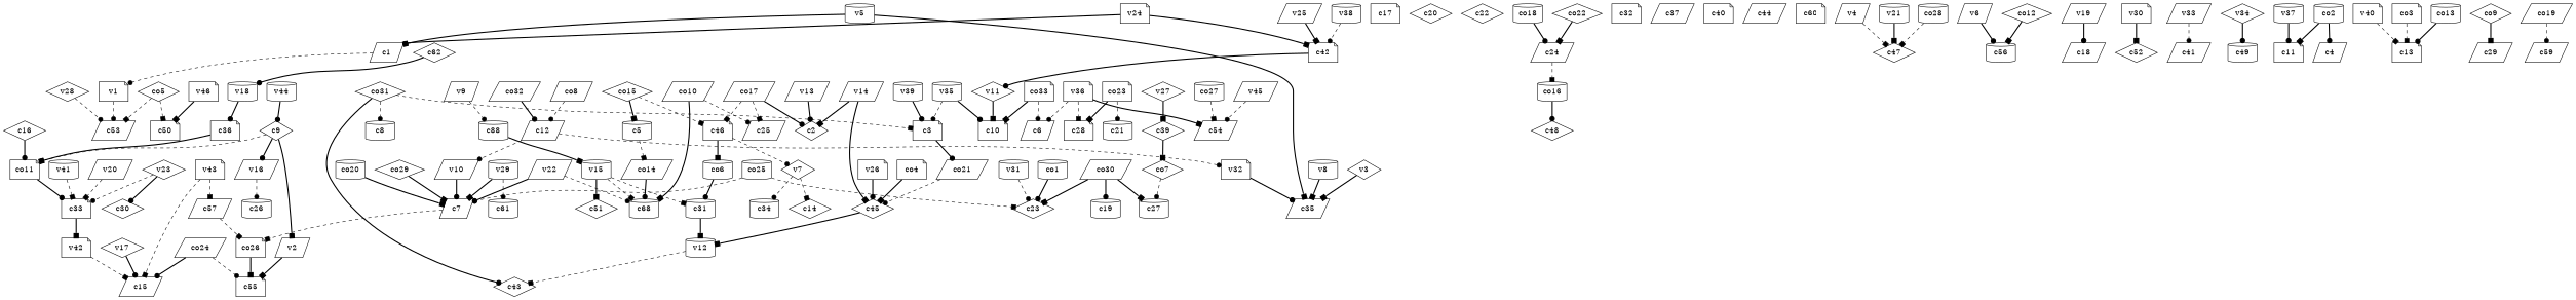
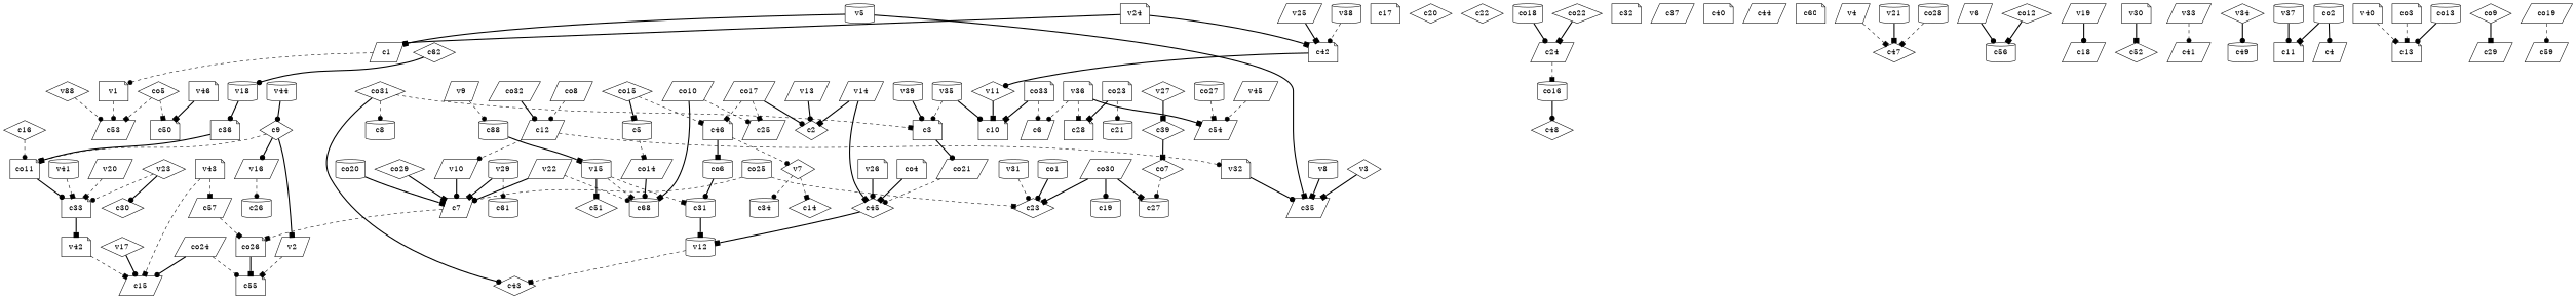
  strict digraph {
    node [shape=parallelogram]
    edge [arrowhead=box style=bold weight=1]
    v1 [shape=note]
    c1
    c53
    c3 [shape=note]
    co21
    c45 [shape=diamond]
    c5 [shape=cylinder]
    co14
    n9 [label=c68 shape=cylinder]
    co26 [shape=note]
    c7
    c55 [shape=note]
    c9 [shape=diamond]
    v2
    v16
    co11 [shape=note]
    c26 [shape=cylinder]
    c33 [shape=note]
    c12
    v10
    v32 [shape=note]
    c35
    c16 [shape=diamond]
    c17 [shape=note]
    c20 [shape=diamond]
    c22 [shape=diamond]
    co16 [shape=cylinder]
    c24
    c48 [shape=diamond]
    c31 [shape=cylinder]
    v12 [shape=cylinder]
    c43 [shape=diamond]
    c32 [shape=note]
    v42 [shape=note]
    c15
    c36 [shape=note]
    c37
    c39 [shape=diamond]
    co7 [shape=diamond]
    c27 [shape=cylinder]
    c40 [shape=note]
    c42 [shape=note]
    v11 [shape=diamond]
    c10 [shape=note]
    c44
    c46 [shape=note]
    v7 [shape=diamond]
    co6 [shape=cylinder]
    c14 [shape=diamond]
    c34 [shape=cylinder]
    c57
    n52 [label=c88 shape=cylinder]
    v15 [shape=cylinder]
    c51 [shape=diamond]
    c60 [shape=note]
    c62 [shape=diamond]
    v18 [shape=cylinder]
    v3 [shape=diamond]
    c47 [shape=diamond]
    v4
    v5 [shape=cylinder]
    c56 [shape=cylinder]
    v6
    v8 [shape=cylinder]
    v9
    c2 [shape=diamond]
    v13
    v14
    v17 [shape=diamond]
    v19
    c18
    v20
    v21 [shape=cylinder]
    v22
    v23 [shape=diamond]
    c30 [shape=diamond]
    v24 [shape=note]
    v25
    v26 [shape=note]
    v27 [shape=diamond]
-   v28 [shape=diamond]
+   v28 [shape=diamond label=v88]
    v29 [shape=cylinder]
    c61 [shape=cylinder]
    v30 [shape=note]
    c52 [shape=diamond]
    v31 [shape=cylinder]
    c23 [shape=diamond]
    v33
    c41
    v34 [shape=diamond]
    c49 [shape=cylinder]
    v35 [shape=cylinder]
    v36 [shape=note]
    c6
    c28 [shape=note]
    c54
    v37 [shape=cylinder]
    c11 [shape=note]
    v38 [shape=cylinder]
    v39 [shape=cylinder]
    v40 [shape=note]
    c13 [shape=note]
    v41 [shape=cylinder]
    v43 [shape=note]
    v44 [shape=cylinder]
    v45
    v46 [shape=note]
    c50 [shape=note]
    co1 [shape=cylinder]
    co2 [shape=cylinder]
    c4
    co3 [shape=note]
    co4 [shape=note]
    co5 [shape=diamond]
    co8
    co9 [shape=diamond]
    c29
    co10
    c25
    co12 [shape=diamond]
    co13 [shape=cylinder]
    co15 [shape=diamond]
    co17
    co18 [shape=cylinder]
    co19
    c59
    co20 [shape=cylinder]
    co22 [shape=diamond]
    co23 [shape=note]
    c21 [shape=cylinder]
    co24
    co25 [shape=cylinder]
    co27 [shape=cylinder]
    co28 [shape=cylinder]
    co29 [shape=diamond]
    co30
    c19 [shape=cylinder]
    co31 [shape=diamond]
    c8 [shape=cylinder]
    co32
    co33 [shape=note]
    v1 -> c53 [arrowhead=dot style=dashed]
    c1 -> v1 [arrowhead=dot style=dashed]
    c3 -> co21 [arrowhead=dot]
    co21 -> c45 [arrowhead=dot style=dashed]
    c45 -> v12
    c5 -> co14 [style=dashed]
    co14 -> n9 [arrowhead=dot]
    co26 -> c55
    c7 -> co26 [style=dashed]
    c9 -> v2
    c9 -> v16 [arrowhead=dot]
    c9 -> co11 [style=dashed]
-   v2 -> c55
+   v2 -> c55 [style=dashed]
    v16 -> c26 [arrowhead=dot style=dashed]
    co11 -> c33 [arrowhead=dot]
    c33 -> v42
    c12 -> v10 [arrowhead=dot style=dashed]
    c12 -> v32 [arrowhead=dot style=dashed]
    v10 -> c7 [arrowhead=dot]
    v32 -> c35 [arrowhead=dot]
-   c16 -> co11 [arrowhead=dot]
+   c16 -> co11 [arrowhead=dot style=dashed]
    co16 -> c48 [arrowhead=dot]
    c24 -> co16 [style=dashed]
    c31 -> v12
    v12 -> c43 [style=dashed]
    v42 -> c15 [style=dashed]
    c36 -> co11
    c39 -> co7
    co7 -> c27 [arrowhead=dot style=dashed]
    c42 -> v11 [arrowhead=dot]
    v11 -> c10
    c46 -> v7 [arrowhead=dot style=dashed]
    c46 -> co6
    v7 -> c14 [style=dashed]
    v7 -> c34 [arrowhead=dot style=dashed]
    co6 -> c31 [arrowhead=dot]
    c57 -> co26 [style=dashed]
    n52 -> v15
    v15 -> n9 [style=dashed]
    v15 -> c31 [style=dashed]
    v15 -> c51
    c62 -> v18 [arrowhead=dot]
    v18 -> c36 [arrowhead=dot]
    v3 -> c35
    v4 -> c47 [style=dashed]
    v5 -> c1
    v5 -> c35
    v6 -> c56 [arrowhead=dot]
    v8 -> c35
    v9 -> n52 [arrowhead=dot style=dashed]
    v13 -> c2 [arrowhead=dot]
    v14 -> c45
    v14 -> c2
    v17 -> c15 [arrowhead=dot]
    v19 -> c18 [arrowhead=dot]
    v20 -> c33 [style=dashed]
    v21 -> c47
    v22 -> n9 [arrowhead=dot style=dashed]
    v22 -> c7 [arrowhead=dot]
    v23 -> c33 [arrowhead=dot style=dashed]
    v23 -> c30 [arrowhead=dot]
    v24 -> c1 [arrowhead=dot]
    v24 -> c42
    v25 -> c42
    v26 -> c45 [arrowhead=dot]
    v27 -> c39
    v28 -> c53 [arrowhead=dot style=dashed]
    v29 -> c7
    v29 -> c61 [arrowhead=dot style=dashed]
    v30 -> c52
    v31 -> c23 [arrowhead=dot style=dashed]
    v33 -> c41 [arrowhead=dot style=dashed]
    v34 -> c49 [arrowhead=dot]
    v35 -> c3 [arrowhead=dot style=dashed]
    v35 -> c10 [arrowhead=dot]
    v36 -> c6 [arrowhead=dot style=dashed]
    v36 -> c28 [style=dashed]
    v36 -> c54
    v37 -> c11 [arrowhead=dot]
    v38 -> c42 [arrowhead=dot style=dashed]
    v39 -> c3 [arrowhead=dot]
    v40 -> c13 [style=dashed]
    v41 -> c33 [style=dashed]
    v43 -> c15 [style=dashed]
    v43 -> c57 [style=dashed]
    v44 -> c9 [arrowhead=dot]
    v45 -> c54 [arrowhead=dot style=dashed]
    v46 -> c50
    co1 -> c23 [arrowhead=dot]
    co2 -> c11
    co2 -> c4 [arrowhead=dot]
    co3 -> c13 [style=dashed]
    co4 -> c45
    co5 -> c53 [style=dashed]
    co5 -> c50 [style=dashed]
    co8 -> c12 [arrowhead=dot style=dashed]
    co9 -> c29
    co10 -> n9
    co10 -> c25 [arrowhead=dot style=dashed]
    co12 -> c56
    co13 -> c13 [arrowhead=dot]
    co15 -> c5
    co15 -> c46 [style=dashed]
    co17 -> c46 [style=dashed]
    co17 -> c2 [arrowhead=dot]
    co17 -> c25 [style=dashed]
    co18 -> c24 [arrowhead=dot]
    co19 -> c59 [arrowhead=dot style=dashed]
    co20 -> c7
    co22 -> c24
    co23 -> c28
    co23 -> c21 [arrowhead=dot style=dashed]
    co24 -> c55 [arrowhead=dot style=dashed]
    co24 -> c15 [arrowhead=dot]
    co25 -> c7 [arrowhead=dot style=dashed]
    co25 -> c23 [style=dashed]
    co27 -> c54 [style=dashed]
    co28 -> c47 [style=dashed]
    co29 -> c7
    co30 -> c27
    co30 -> c23
    co30 -> c19 [arrowhead=dot]
    co31 -> c3 [style=dashed]
    co31 -> c43 [arrowhead=dot]
    co31 -> c8 [arrowhead=dot style=dashed]
    co32 -> c12 [arrowhead=dot]
    co33 -> c10
    co33 -> c6 [arrowhead=dot style=dashed]
  }
